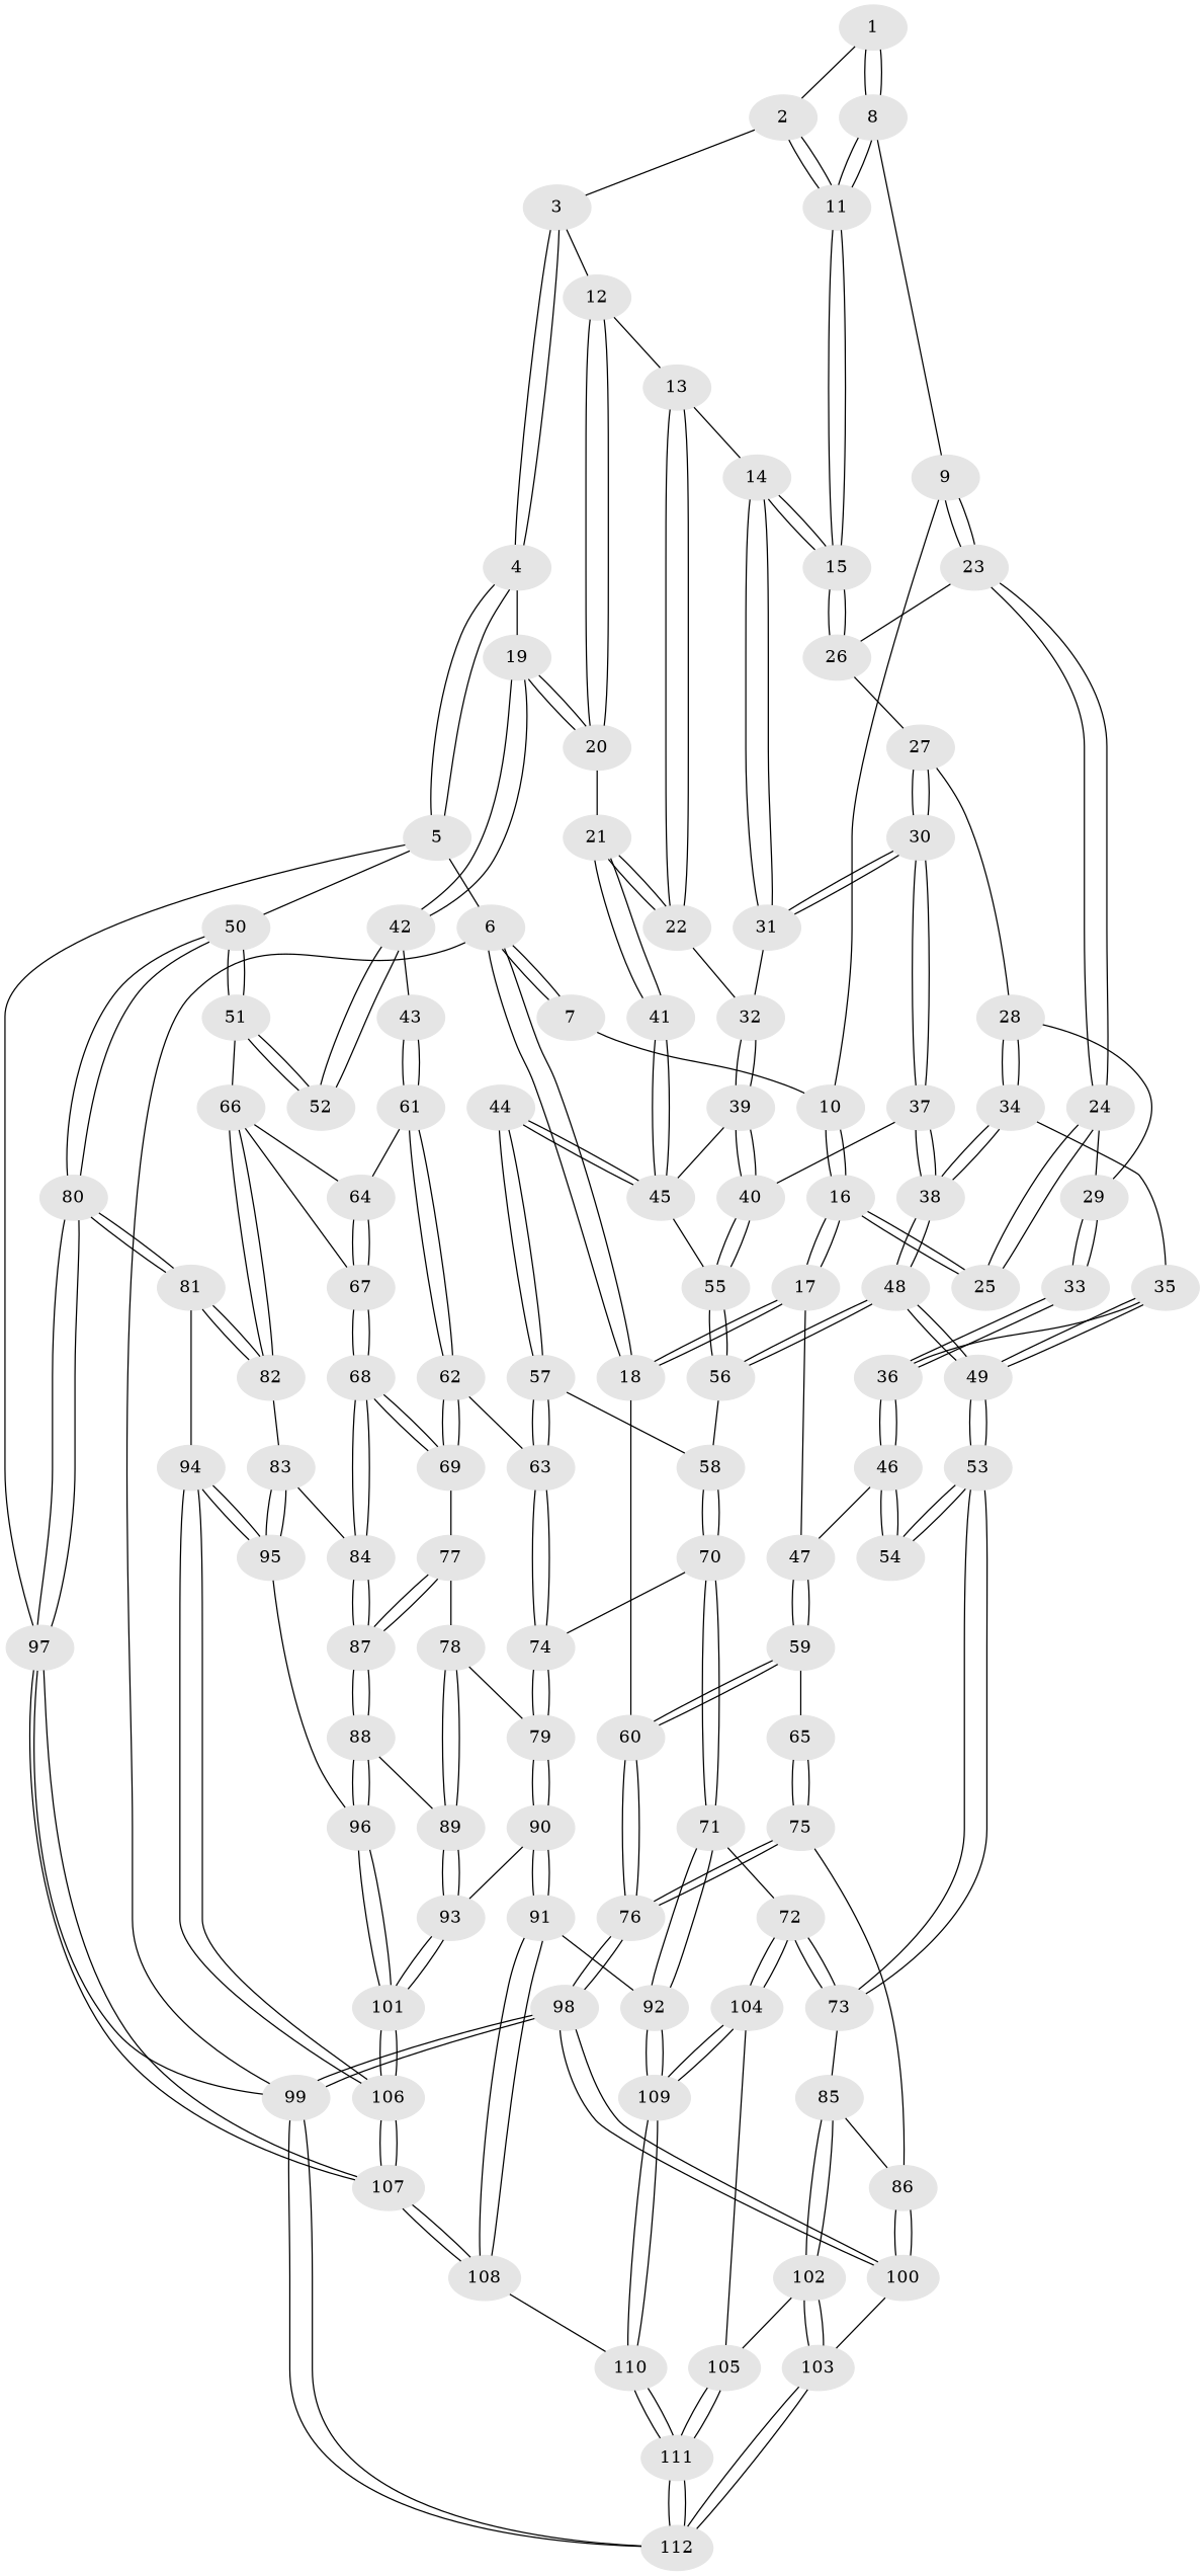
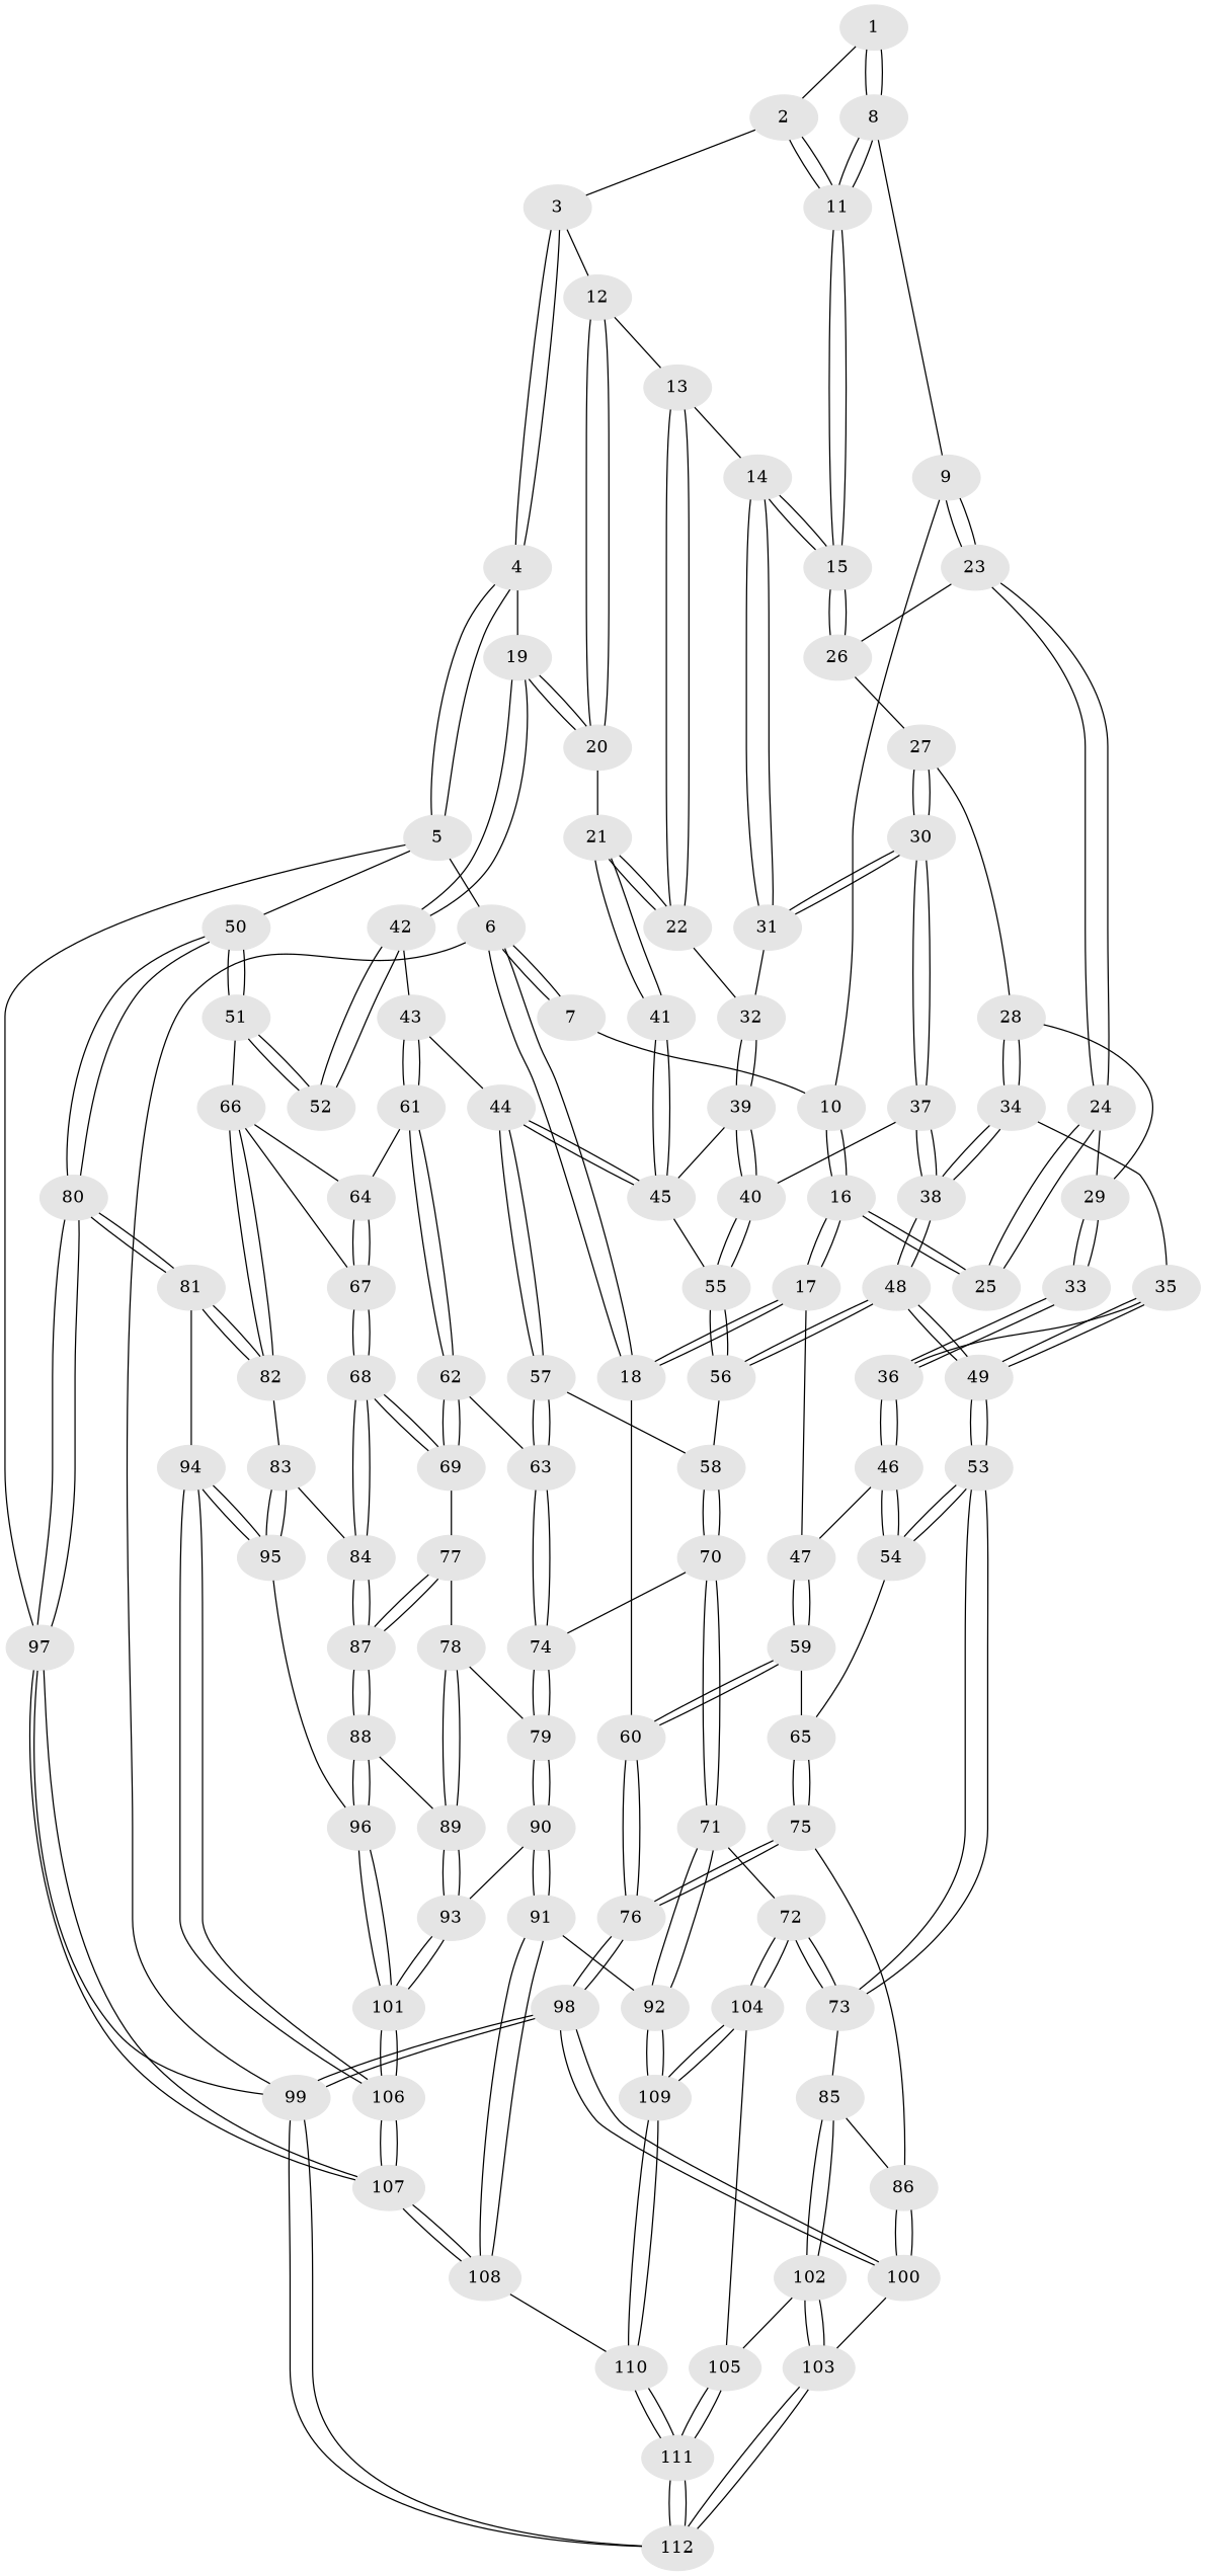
  graph {
    node [color=gray90 style=filled]
    1
    2
    8
    3
    11
    9
    4
    12
    15
    5
    19
    13
    20
    6
    50
    97
    42
    7
    18
    99
    51
    80
    107
    10
    60
    112
    16
    23
    26
    24
    17
    25
    14
    22
    21
    31
    32
    27
    47
    59
    76
    43
    52
    41
    45
    39
    29
    33
    36
    28
    30
    34
    37
    35
    38
    40
    46
    49
    48
    53
    54
    55
    56
    44
    61
    57
    64
    62
    58
    63
    65
    73
    66
    81
    67
    82
    85
    75
    70
    74
    71
    98
    69
    77
    79
    68
    86
    83
    84
    87
    78
    72
    92
    104
    109
    105
    102
    90
    100
    89
    88
    93
    91
    94
    95
    106
    96
    103
    101
    108
    110
    111
    1 -- 2
    1 -- 8
    1 -- 8
    2 -- 3
    2 -- 11
    2 -- 11
    8 -- 11
    8 -- 11
    8 -- 9
    3 -- 4
    3 -- 4
    3 -- 12
    11 -- 15
    11 -- 15
    9 -- 10
    9 -- 23
    9 -- 23
    4 -- 5
    4 -- 5
    4 -- 19
    12 -- 13
    12 -- 20
    12 -- 20
    15 -- 26
    15 -- 26
    5 -- 6
    5 -- 50
    5 -- 97
    19 -- 20
    19 -- 20
    19 -- 42
    19 -- 42
    13 -- 14
    13 -- 22
    13 -- 22
    20 -- 21
    6 -- 7
    6 -- 7
    6 -- 18
    6 -- 18
    6 -- 99
    50 -- 51
    50 -- 51
    50 -- 80
    50 -- 80
    97 -- 99
    97 -- 107
    97 -- 107
    42 -- 43
    42 -- 52
    42 -- 52
    7 -- 10
    18 -- 60
    99 -- 112
    99 -- 112
    51 -- 52
    51 -- 52
    51 -- 66
    80 -- 97
    80 -- 97
    80 -- 81
    80 -- 81
    107 -- 108
    107 -- 108
    10 -- 16
    10 -- 16
    60 -- 76
    60 -- 76
    16 -- 17
    16 -- 17
    16 -- 25
    16 -- 25
    23 -- 26
    23 -- 24
    23 -- 24
    26 -- 27
    24 -- 25
    24 -- 25
    24 -- 29
    17 -- 18
    17 -- 18
    17 -- 47
    14 -- 15
    14 -- 15
    14 -- 31
    14 -- 31
    22 -- 32
    21 -- 22
    21 -- 22
    21 -- 41
    21 -- 41
    31 -- 32
    32 -- 39
    32 -- 39
    27 -- 28
    27 -- 30
    27 -- 30
    47 -- 59
    47 -- 59
    59 -- 60
    59 -- 60
    59 -- 65
    76 -- 98
    76 -- 98
+   43 -- 44
    43 -- 61
    43 -- 61
    41 -- 45
    41 -- 45
    45 -- 55
    39 -- 45
    39 -- 40
    39 -- 40
    29 -- 33
    29 -- 33
    33 -- 36
    33 -- 36
    36 -- 46
    36 -- 46
    28 -- 29
    28 -- 34
    28 -- 34
    30 -- 31
    30 -- 31
    30 -- 37
    30 -- 37
    34 -- 35
    34 -- 38
    34 -- 38
    37 -- 38
    37 -- 38
    37 -- 40
    35 -- 36
    35 -- 49
    35 -- 49
    38 -- 48
    38 -- 48
    40 -- 55
    40 -- 55
    46 -- 47
    46 -- 54
    46 -- 54
    49 -- 53
    49 -- 53
    48 -- 49
    48 -- 49
    48 -- 56
    48 -- 56
    53 -- 54
    53 -- 54
    53 -- 73
    53 -- 73
+   54 -- 65
    55 -- 56
    55 -- 56
    56 -- 58
    44 -- 45
    44 -- 45
    44 -- 57
    44 -- 57
    61 -- 64
    61 -- 62
    61 -- 62
    57 -- 58
    57 -- 63
    57 -- 63
    64 -- 67
    64 -- 67
    62 -- 63
    62 -- 69
    62 -- 69
    58 -- 70
    58 -- 70
    63 -- 74
    63 -- 74
    65 -- 75
    65 -- 75
    73 -- 85
    66 -- 64
    66 -- 67
    66 -- 82
    66 -- 82
    81 -- 82
    81 -- 82
    81 -- 94
    67 -- 68
    67 -- 68
    82 -- 83
    85 -- 86
    85 -- 102
    85 -- 102
    75 -- 76
    75 -- 76
    75 -- 86
    70 -- 74
    70 -- 71
    70 -- 71
    74 -- 79
    74 -- 79
    71 -- 72
    71 -- 92
    71 -- 92
    98 -- 99
    98 -- 99
    98 -- 100
    98 -- 100
    69 -- 77
    77 -- 87
    77 -- 87
    77 -- 78
    79 -- 90
    79 -- 90
    68 -- 69
    68 -- 69
    68 -- 84
    68 -- 84
    86 -- 100
    86 -- 100
    83 -- 84
    83 -- 95
    83 -- 95
    84 -- 87
    84 -- 87
    87 -- 88
    87 -- 88
    78 -- 79
    78 -- 89
    78 -- 89
    72 -- 73
    72 -- 73
    72 -- 104
    72 -- 104
    92 -- 109
    92 -- 109
    104 -- 109
    104 -- 109
    104 -- 105
    109 -- 110
    109 -- 110
    105 -- 111
    105 -- 111
    102 -- 105
    102 -- 103
    102 -- 103
    90 -- 93
    90 -- 91
    90 -- 91
    100 -- 103
    89 -- 93
    89 -- 93
    88 -- 89
    88 -- 96
    88 -- 96
    93 -- 101
    93 -- 101
    91 -- 92
    91 -- 108
    91 -- 108
    94 -- 95
    94 -- 95
    94 -- 106
    94 -- 106
    95 -- 96
    106 -- 107
    106 -- 107
    96 -- 101
    96 -- 101
    103 -- 112
    103 -- 112
    101 -- 106
    101 -- 106
    108 -- 110
    110 -- 111
    110 -- 111
    111 -- 112
    111 -- 112
  }
